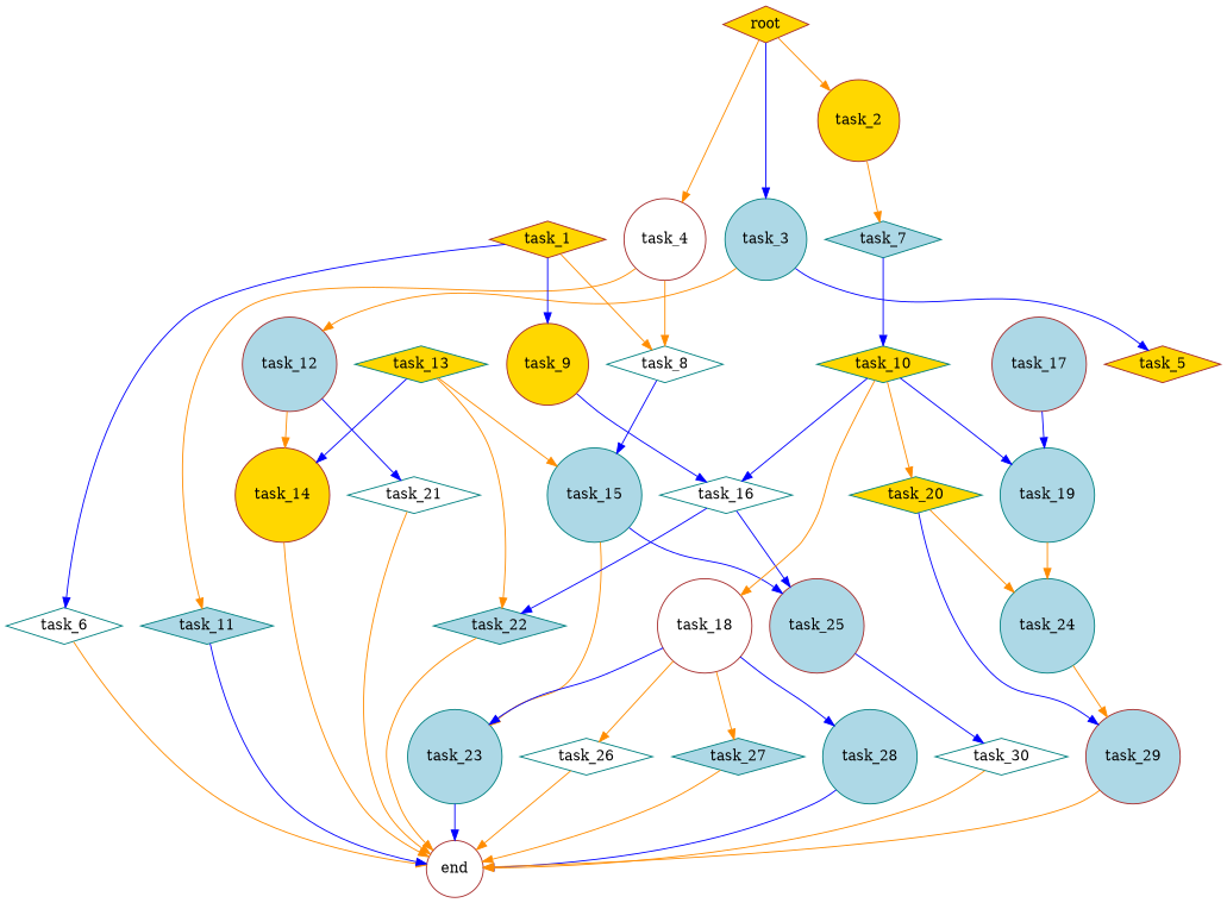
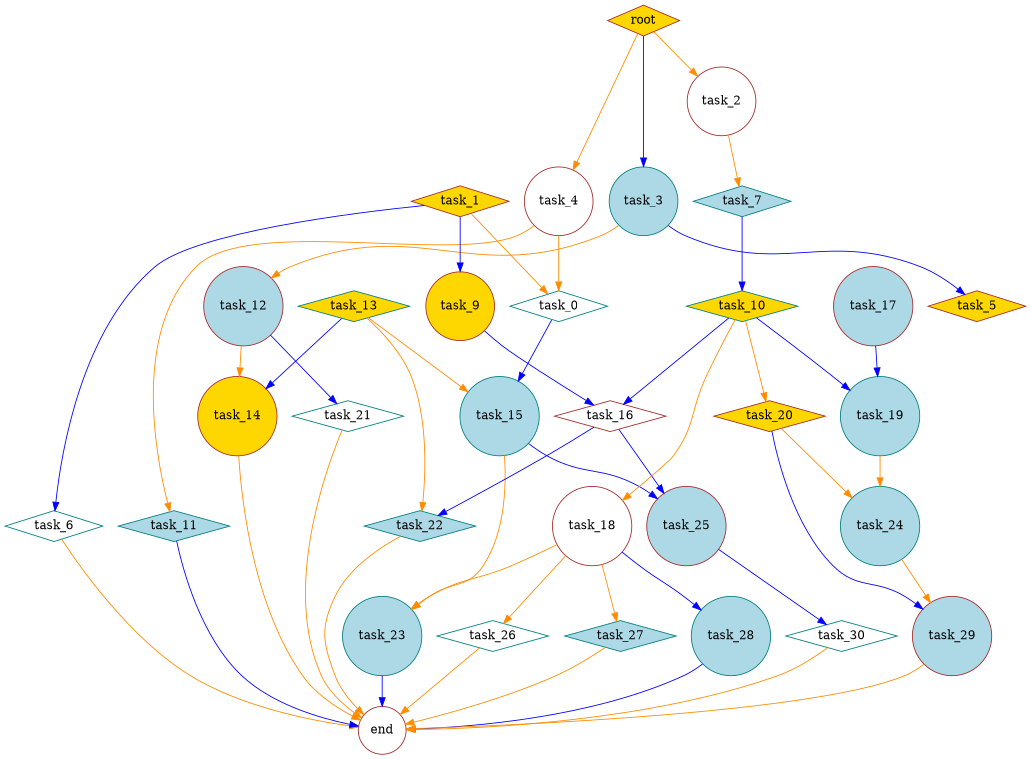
  digraph {
    node [color=teal fillcolor=lightblue shape=diamond style=filled]
    edge [color=darkorange]
    root [color=brown fillcolor=gold]
-   task_2 [color=brown fillcolor=gold shape=circle]
+   task_2 [color=brown fillcolor=white shape=circle]
    task_3 [shape=circle]
    task_4 [color=brown fillcolor=white shape=circle]
    task_1 [color=brown fillcolor=gold]
    task_6 [fillcolor=white]
-   task_8 [fillcolor=white]
+   task_8 [fillcolor=white label=task_0]
    task_9 [color=brown fillcolor=gold shape=circle]
    task_7
    task_5 [color=brown fillcolor=gold]
    task_12 [color=brown shape=circle]
    task_11
    end [color=brown fillcolor=white shape=circle]
    task_15 [shape=circle]
-   task_16 [fillcolor=white]
+   task_16 [color=brown fillcolor=white]
    task_10 [fillcolor=gold]
    task_14 [color=brown fillcolor=gold shape=circle]
    task_21 [fillcolor=white]
    task_18 [color=brown fillcolor=white shape=circle]
    task_19 [shape=circle]
-   task_20 [fillcolor=gold]
+   task_20 [color=brown fillcolor=gold]
    task_13 [fillcolor=gold]
    task_22
    task_25 [color=brown shape=circle]
    task_17 [color=brown shape=circle]
    task_23 [shape=circle]
    task_26 [fillcolor=white]
    task_27
    task_28 [shape=circle]
    task_24 [shape=circle]
    task_29 [color=brown shape=circle]
    task_30 [fillcolor=white]
    root -> task_2
    root -> task_3 [color=blue]
    root -> task_4
    task_2 -> task_7
    task_3 -> task_5 [color=blue]
    task_3 -> task_12
    task_4 -> task_8
    task_4 -> task_11
    task_1 -> task_6 [color=blue]
    task_1 -> task_8
    task_1 -> task_9 [color=blue]
    task_6 -> end
    task_8 -> task_15 [color=blue]
    task_9 -> task_16 [color=blue]
    task_7 -> task_10 [color=blue]
    task_12 -> task_14
    task_12 -> task_21 [color=blue]
    task_11 -> end [color=blue]
    task_15 -> task_25 [color=blue]
    task_15 -> task_23
    task_16 -> task_22 [color=blue]
    task_16 -> task_25 [color=blue]
    task_10 -> task_16 [color=blue]
    task_10 -> task_18
    task_10 -> task_19 [color=blue]
    task_10 -> task_20
    task_14 -> end
    task_21 -> end
-   task_18 -> task_23 [color=blue]
+   task_18 -> task_23
    task_18 -> task_26
    task_18 -> task_27
    task_18 -> task_28 [color=blue]
    task_19 -> task_24
    task_20 -> task_24
    task_20 -> task_29 [color=blue]
    task_13 -> task_15
    task_13 -> task_14 [color=blue]
    task_13 -> task_22
    task_22 -> end
    task_25 -> task_30 [color=blue]
    task_17 -> task_19 [color=blue]
    task_23 -> end [color=blue]
    task_26 -> end
    task_27 -> end
    task_28 -> end [color=blue]
    task_24 -> task_29
    task_29 -> end
    task_30 -> end
  }
